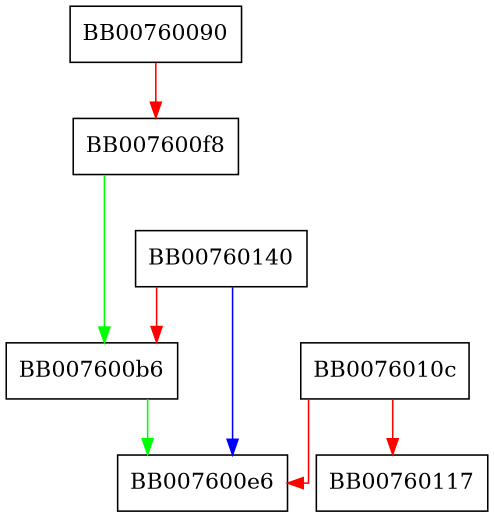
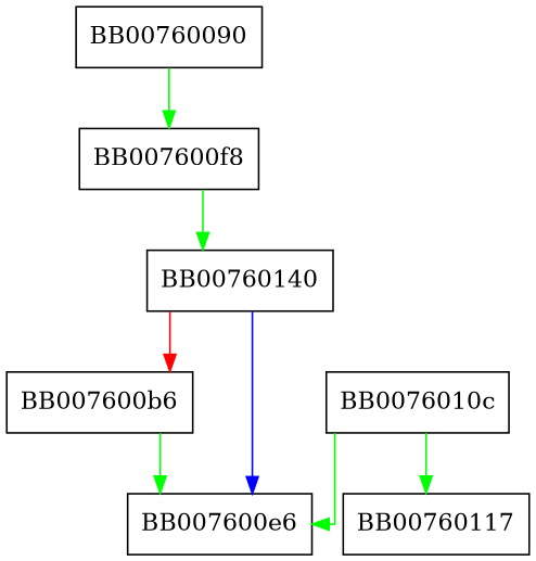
  digraph {
    splines=ortho
    node [shape=box]
    edge [color=green]
    BB00760090
    BB007600f8
    BB00760140
    BB007600b6
    BB007600e6
    BB0076010c
    BB00760117
-   BB00760090 -> BB007600f8 [color=red]
-   BB007600f8 -> BB007600b6
+   BB00760090 -> BB007600f8
+   BB007600f8 -> BB00760140
    BB00760140 -> BB007600b6 [color=red]
    BB00760140 -> BB007600e6 [color=blue]
    BB007600b6 -> BB007600e6
-   BB0076010c -> BB007600e6 [color=red]
-   BB0076010c -> BB00760117 [color=red]
+   BB0076010c -> BB007600e6
+   BB0076010c -> BB00760117
  }
